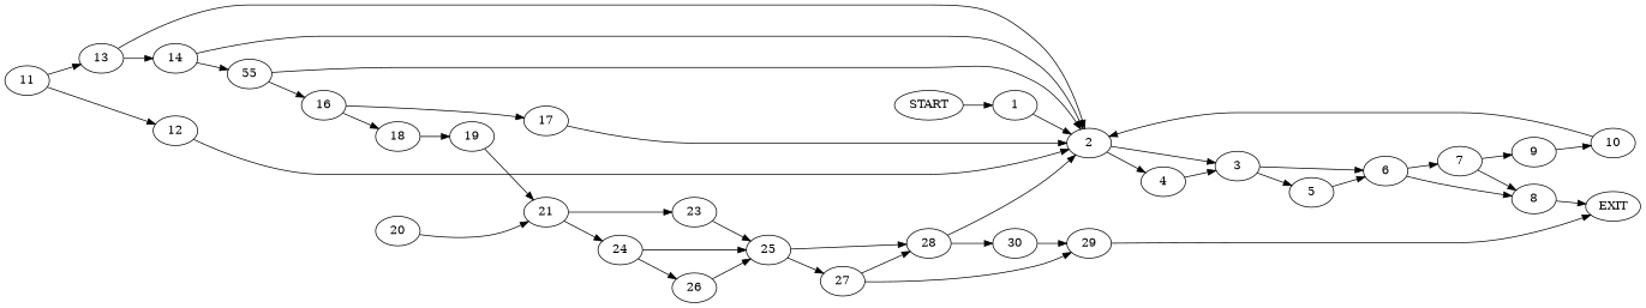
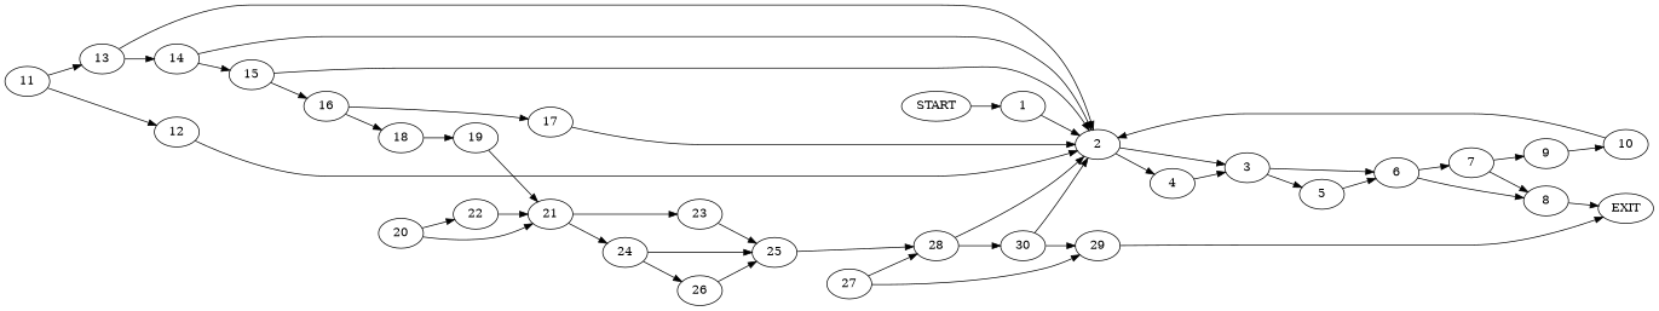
  digraph {
    rankdir=LR
    n1 [label=START]
    1
    2
    n4 [label=EXIT]
    3
    4
    5
    6
    7
    8
    9
    10
    11
    12
    13
    14
-   15 [label=55]
+   15
    16
    17
    18
    19
    21
    20
+   22
    23
    24
    25
    26
    27
    28
    29
    30
    n1 -> 1
    1 -> 2
    2 -> 3
    2 -> 4
    3 -> 5
    3 -> 6
    4 -> 3
    5 -> 6
    6 -> 7
    6 -> 8
    7 -> 8
    7 -> 9
    8 -> n4
    9 -> 10
    10 -> 2
    11 -> 12
    11 -> 13
    12 -> 2
    13 -> 2
    13 -> 14
    14 -> 2
    14 -> 15
    15 -> 2
    15 -> 16
    16 -> 17
    16 -> 18
    17 -> 2
    18 -> 19
    19 -> 21
    21 -> 23
    21 -> 24
    20 -> 21
+   20 -> 22
+   22 -> 21
    23 -> 25
    24 -> 25
    24 -> 26
-   25 -> 27
    25 -> 28
    26 -> 25
    27 -> 28
    27 -> 29
    28 -> 2
    28 -> 30
    29 -> n4
+   30 -> 2
    30 -> 29
  }
